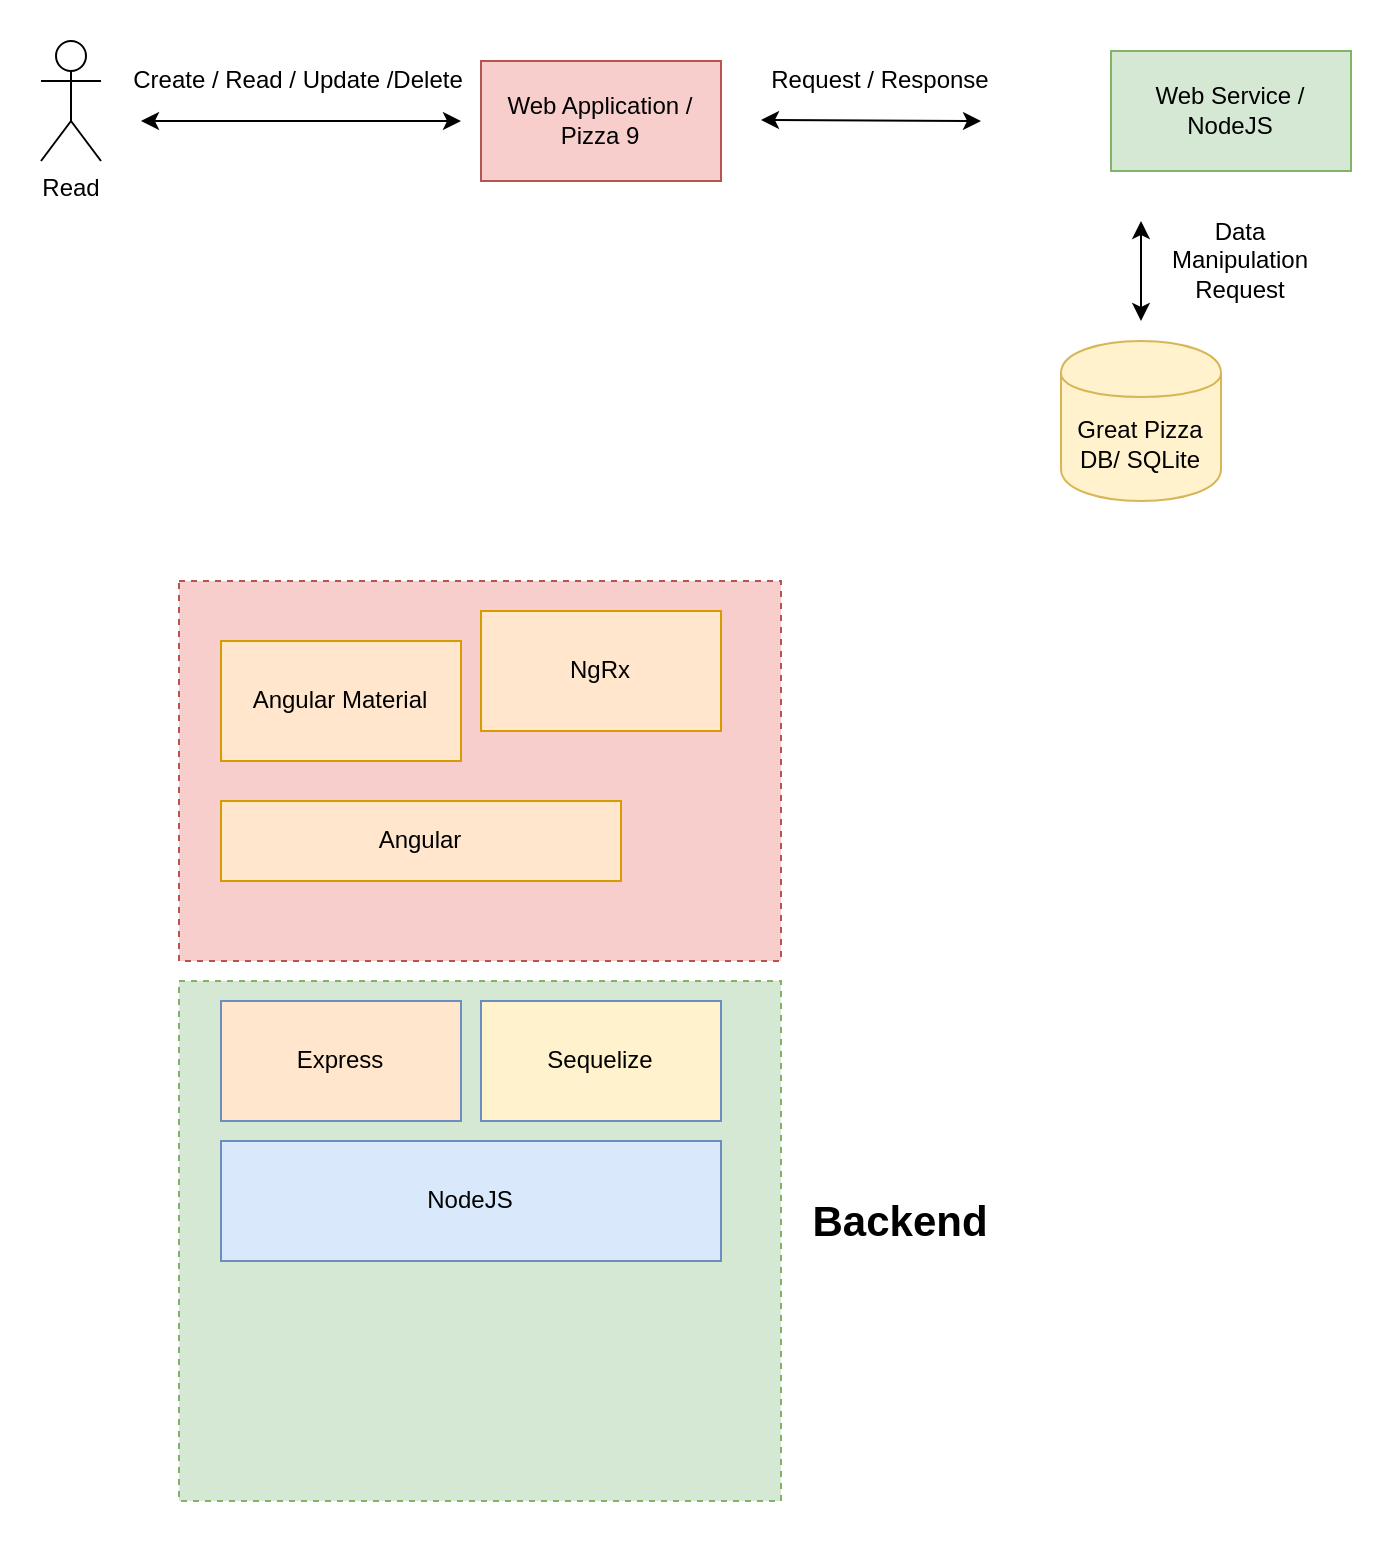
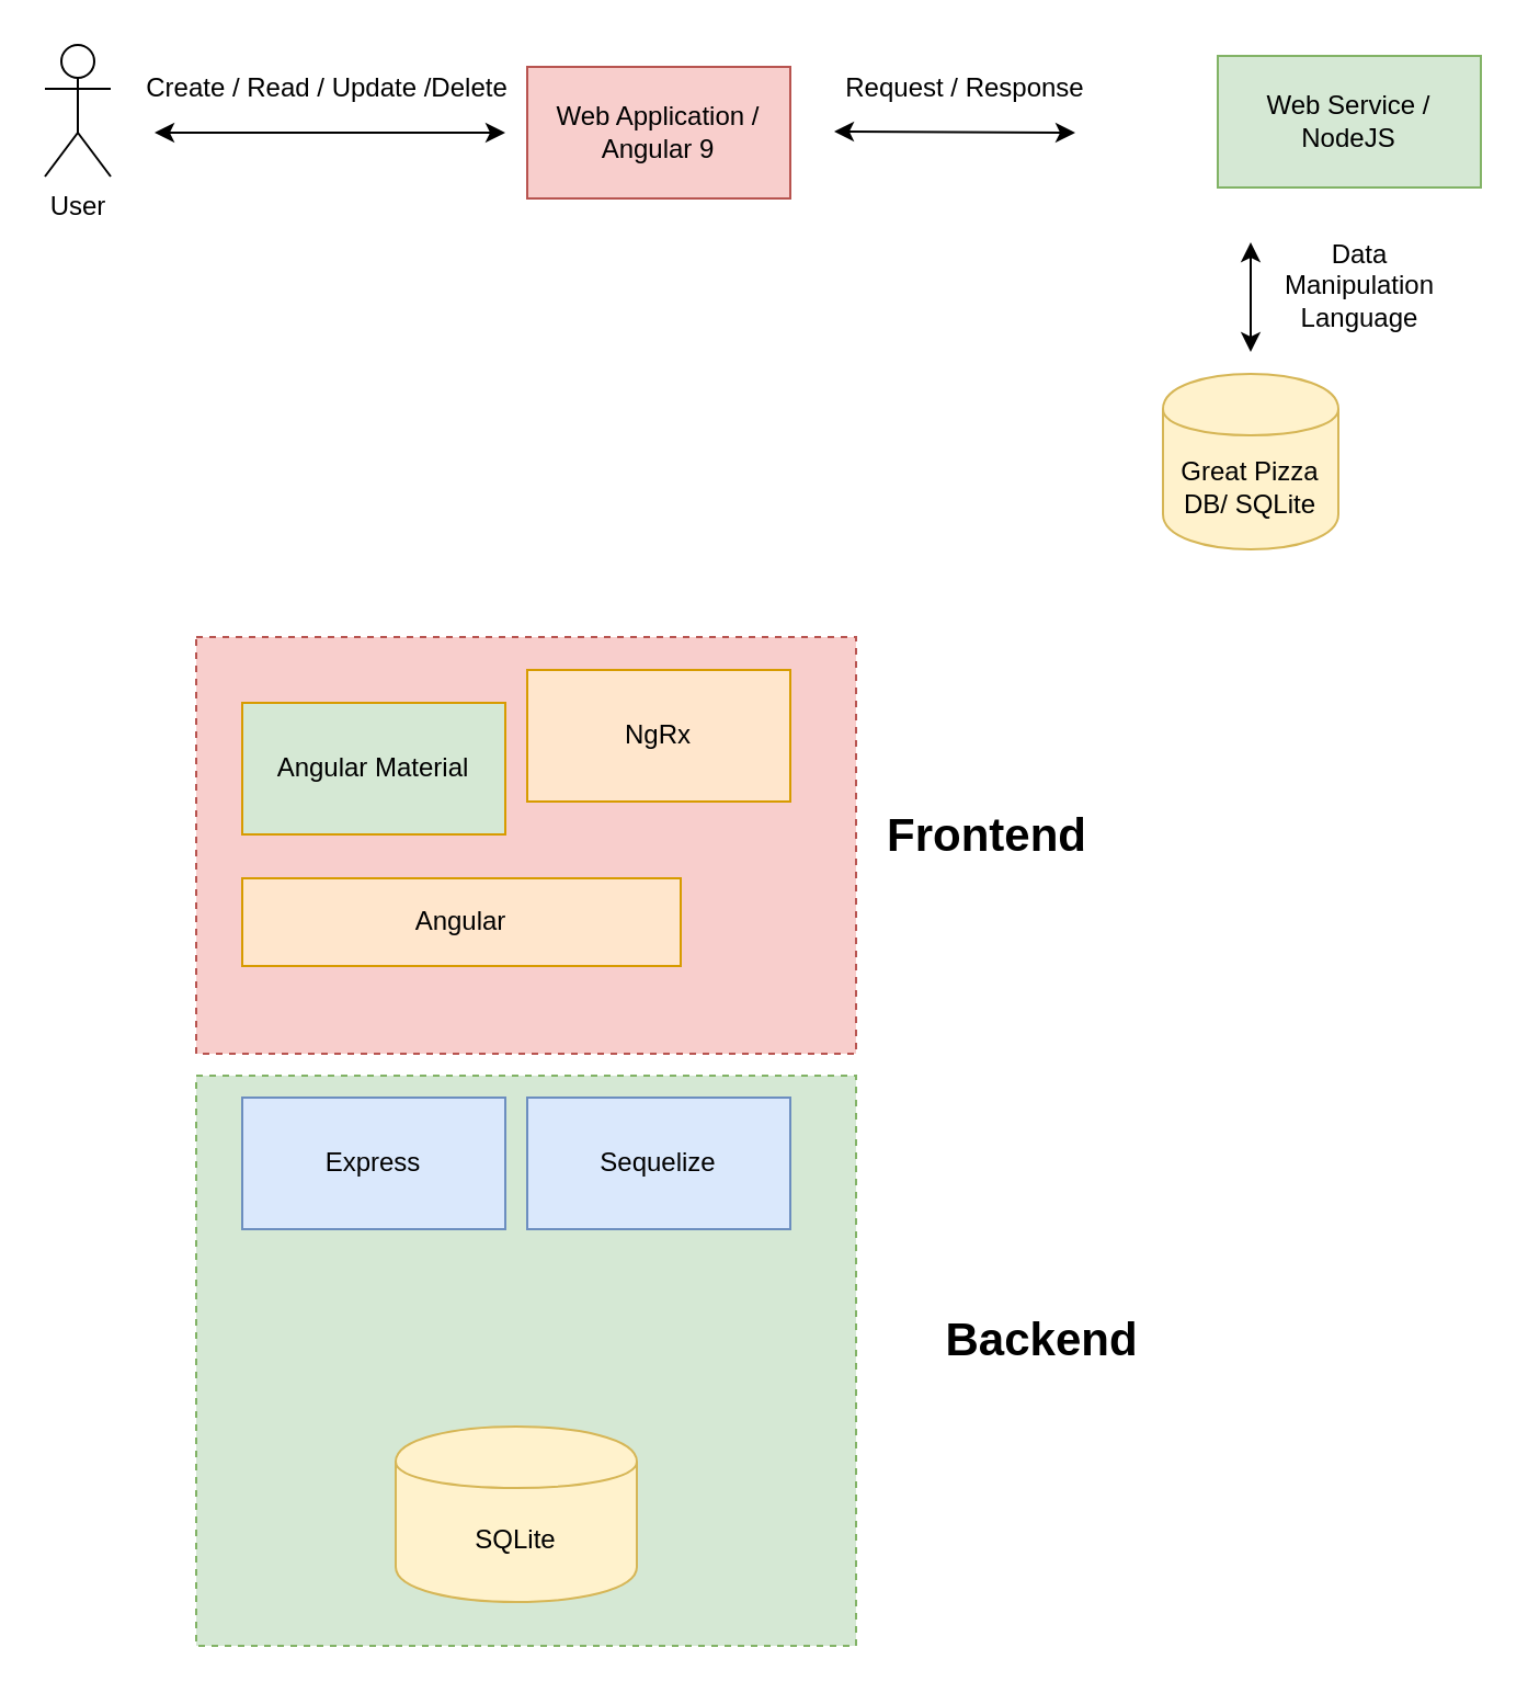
  <mxCell id="0" />
  <mxCell id="1" parent="0" />
  <mxCell id="2" value="" style="rounded=0;whiteSpace=wrap;html=1;dashed=1;fillColor=#d5e8d4;strokeColor=#82b366;" parent="1" vertex="1"><mxGeometry x="89" y="490" width="301" height="260" as="geometry" /></mxCell>
  <mxCell id="3" value="" style="rounded=0;whiteSpace=wrap;html=1;dashed=1;fillColor=#f8cecc;strokeColor=#b85450;" parent="1" vertex="1"><mxGeometry x="89" y="290" width="301" height="190" as="geometry" /></mxCell>
- <mxCell id="4" value="Read" style="shape=umlActor;verticalLabelPosition=bottom;labelBackgroundColor=#ffffff;verticalAlign=top;html=1;outlineConnect=0;" parent="1" vertex="1"><mxGeometry x="20" y="20" width="30" height="60" as="geometry" /></mxCell>
- <mxCell id="5" value="Web Application / Pizza 9" style="rounded=0;whiteSpace=wrap;html=1;fillColor=#f8cecc;strokeColor=#b85450;" parent="1" vertex="1"><mxGeometry x="240" y="30" width="120" height="60" as="geometry" /></mxCell>
+ <mxCell id="4" value="User" style="shape=umlActor;verticalLabelPosition=bottom;labelBackgroundColor=#ffffff;verticalAlign=top;html=1;outlineConnect=0;" parent="1" vertex="1"><mxGeometry x="20" y="20" width="30" height="60" as="geometry" /></mxCell>
+ <mxCell id="5" value="Web Application / Angular 9" style="rounded=0;whiteSpace=wrap;html=1;fillColor=#f8cecc;strokeColor=#b85450;" parent="1" vertex="1"><mxGeometry x="240" y="30" width="120" height="60" as="geometry" /></mxCell>
  <mxCell id="6" value="Web Service / NodeJS" style="rounded=0;whiteSpace=wrap;html=1;fillColor=#d5e8d4;strokeColor=#82b366;" parent="1" vertex="1"><mxGeometry x="555" y="25" width="120" height="60" as="geometry" /></mxCell>
  <mxCell id="7" value="Great Pizza DB/ SQLite" style="shape=cylinder;whiteSpace=wrap;html=1;boundedLbl=1;backgroundOutline=1;fillColor=#fff2cc;strokeColor=#d6b656;fontStyle=0" parent="1" vertex="1"><mxGeometry x="530" y="170" width="80" height="80" as="geometry" /></mxCell>
  <mxCell id="8" value="" style="endArrow=classic;startArrow=classic;html=1;" parent="1" edge="1"><mxGeometry width="50" height="50" relative="1" as="geometry"><mxPoint x="70" y="60" as="sourcePoint" /><mxPoint x="230" y="60" as="targetPoint" /></mxGeometry></mxCell>
  <mxCell id="9" value="" style="endArrow=classic;startArrow=classic;html=1;" parent="1" edge="1"><mxGeometry width="50" height="50" relative="1" as="geometry"><mxPoint x="380" y="59.5" as="sourcePoint" /><mxPoint x="490" y="60" as="targetPoint" /></mxGeometry></mxCell>
  <mxCell id="10" value="" style="endArrow=classic;startArrow=classic;html=1;" parent="1" edge="1"><mxGeometry width="50" height="50" relative="1" as="geometry"><mxPoint x="570" y="110" as="sourcePoint" /><mxPoint x="570" y="160" as="targetPoint" /></mxGeometry></mxCell>
  <mxCell id="11" value="Create / Read / Update /Delete" style="text;html=1;strokeColor=none;fillColor=none;align=center;verticalAlign=middle;whiteSpace=wrap;rounded=0;" parent="1" vertex="1"><mxGeometry x="39" y="30" width="220" height="20" as="geometry" /></mxCell>
  <mxCell id="12" value="Request / Response" style="text;html=1;strokeColor=none;fillColor=none;align=center;verticalAlign=middle;whiteSpace=wrap;rounded=0;" parent="1" vertex="1"><mxGeometry x="370" y="30" width="140" height="20" as="geometry" /></mxCell>
- <mxCell id="13" value="Data Manipulation Request" style="text;html=1;strokeColor=none;fillColor=none;align=center;verticalAlign=middle;whiteSpace=wrap;rounded=0;" parent="1" vertex="1"><mxGeometry x="580" y="120" width="80" height="20" as="geometry" /></mxCell>
+ <mxCell id="13" value="Data Manipulation Language" style="text;html=1;strokeColor=none;fillColor=none;align=center;verticalAlign=middle;whiteSpace=wrap;rounded=0;" parent="1" vertex="1"><mxGeometry x="580" y="120" width="80" height="20" as="geometry" /></mxCell>
  <mxCell id="14" value="Angular" style="rounded=0;whiteSpace=wrap;html=1;fillColor=#ffe6cc;strokeColor=#d79b00;" parent="1" vertex="1"><mxGeometry x="110" y="400" width="200" height="40" as="geometry" /></mxCell>
- <mxCell id="15" value="Angular Material" style="rounded=0;whiteSpace=wrap;html=1;fillColor=#ffe6cc;strokeColor=#d79b00;" parent="1" vertex="1"><mxGeometry x="110" y="320" width="120" height="60" as="geometry" /></mxCell>
- <mxCell id="16" value="NodeJS" style="rounded=0;whiteSpace=wrap;html=1;fillColor=#dae8fc;strokeColor=#6c8ebf;" parent="1" vertex="1"><mxGeometry x="110" y="570" width="250" height="60" as="geometry" /></mxCell>
- <mxCell id="17" value="Express" style="rounded=0;whiteSpace=wrap;html=1;fillColor=#ffe6cc;strokeColor=#6c8ebf;" parent="1" vertex="1"><mxGeometry x="110" y="500" width="120" height="60" as="geometry" /></mxCell>
- <mxCell id="18" value="Sequelize" style="rounded=0;whiteSpace=wrap;html=1;fillColor=#fff2cc;strokeColor=#6c8ebf;" parent="1" vertex="1"><mxGeometry x="240" y="500" width="120" height="60" as="geometry" /></mxCell>
+ <mxCell id="15" value="Angular Material" style="rounded=0;whiteSpace=wrap;html=1;fillColor=#d5e8d4;strokeColor=#d79b00;" parent="1" vertex="1"><mxGeometry x="110" y="320" width="120" height="60" as="geometry" /></mxCell>
+ <mxCell id="17" value="Express" style="rounded=0;whiteSpace=wrap;html=1;fillColor=#dae8fc;strokeColor=#6c8ebf;" parent="1" vertex="1"><mxGeometry x="110" y="500" width="120" height="60" as="geometry" /></mxCell>
+ <mxCell id="18" value="Sequelize" style="rounded=0;whiteSpace=wrap;html=1;fillColor=#dae8fc;strokeColor=#6c8ebf;" parent="1" vertex="1"><mxGeometry x="240" y="500" width="120" height="60" as="geometry" /></mxCell>
  <mxCell id="19" value="NgRx" style="rounded=0;whiteSpace=wrap;html=1;fillColor=#ffe6cc;strokeColor=#d79b00;" parent="1" vertex="1"><mxGeometry x="240" y="305" width="120" height="60" as="geometry" /></mxCell>
- <mxCell id="22" value="Backend" style="text;html=1;strokeColor=none;fillColor=none;align=center;verticalAlign=middle;whiteSpace=wrap;rounded=0;dashed=1;fontStyle=1;fontSize=21;" parent="1" vertex="1"><mxGeometry x="410" y="600" width="80" height="20" as="geometry" /></mxCell>
+ <mxCell id="20" value="SQLite" style="shape=cylinder;whiteSpace=wrap;html=1;boundedLbl=1;backgroundOutline=1;fillColor=#fff2cc;strokeColor=#d6b656;" parent="1" vertex="1"><mxGeometry x="180" y="650" width="110" height="80" as="geometry" /></mxCell>
+ <mxCell id="21" value="Frontend" style="text;html=1;strokeColor=none;fillColor=none;align=center;verticalAlign=middle;whiteSpace=wrap;rounded=0;dashed=1;fontSize=21;fontStyle=1" parent="1" vertex="1"><mxGeometry x="410" y="370" width="80" height="20" as="geometry" /></mxCell>
+ <mxCell id="22" value="Backend" style="text;html=1;strokeColor=none;fillColor=none;align=center;verticalAlign=middle;whiteSpace=wrap;rounded=0;dashed=1;fontStyle=1;fontSize=21;" parent="1" vertex="1"><mxGeometry x="435" y="600" width="80" height="20" as="geometry" /></mxCell>
